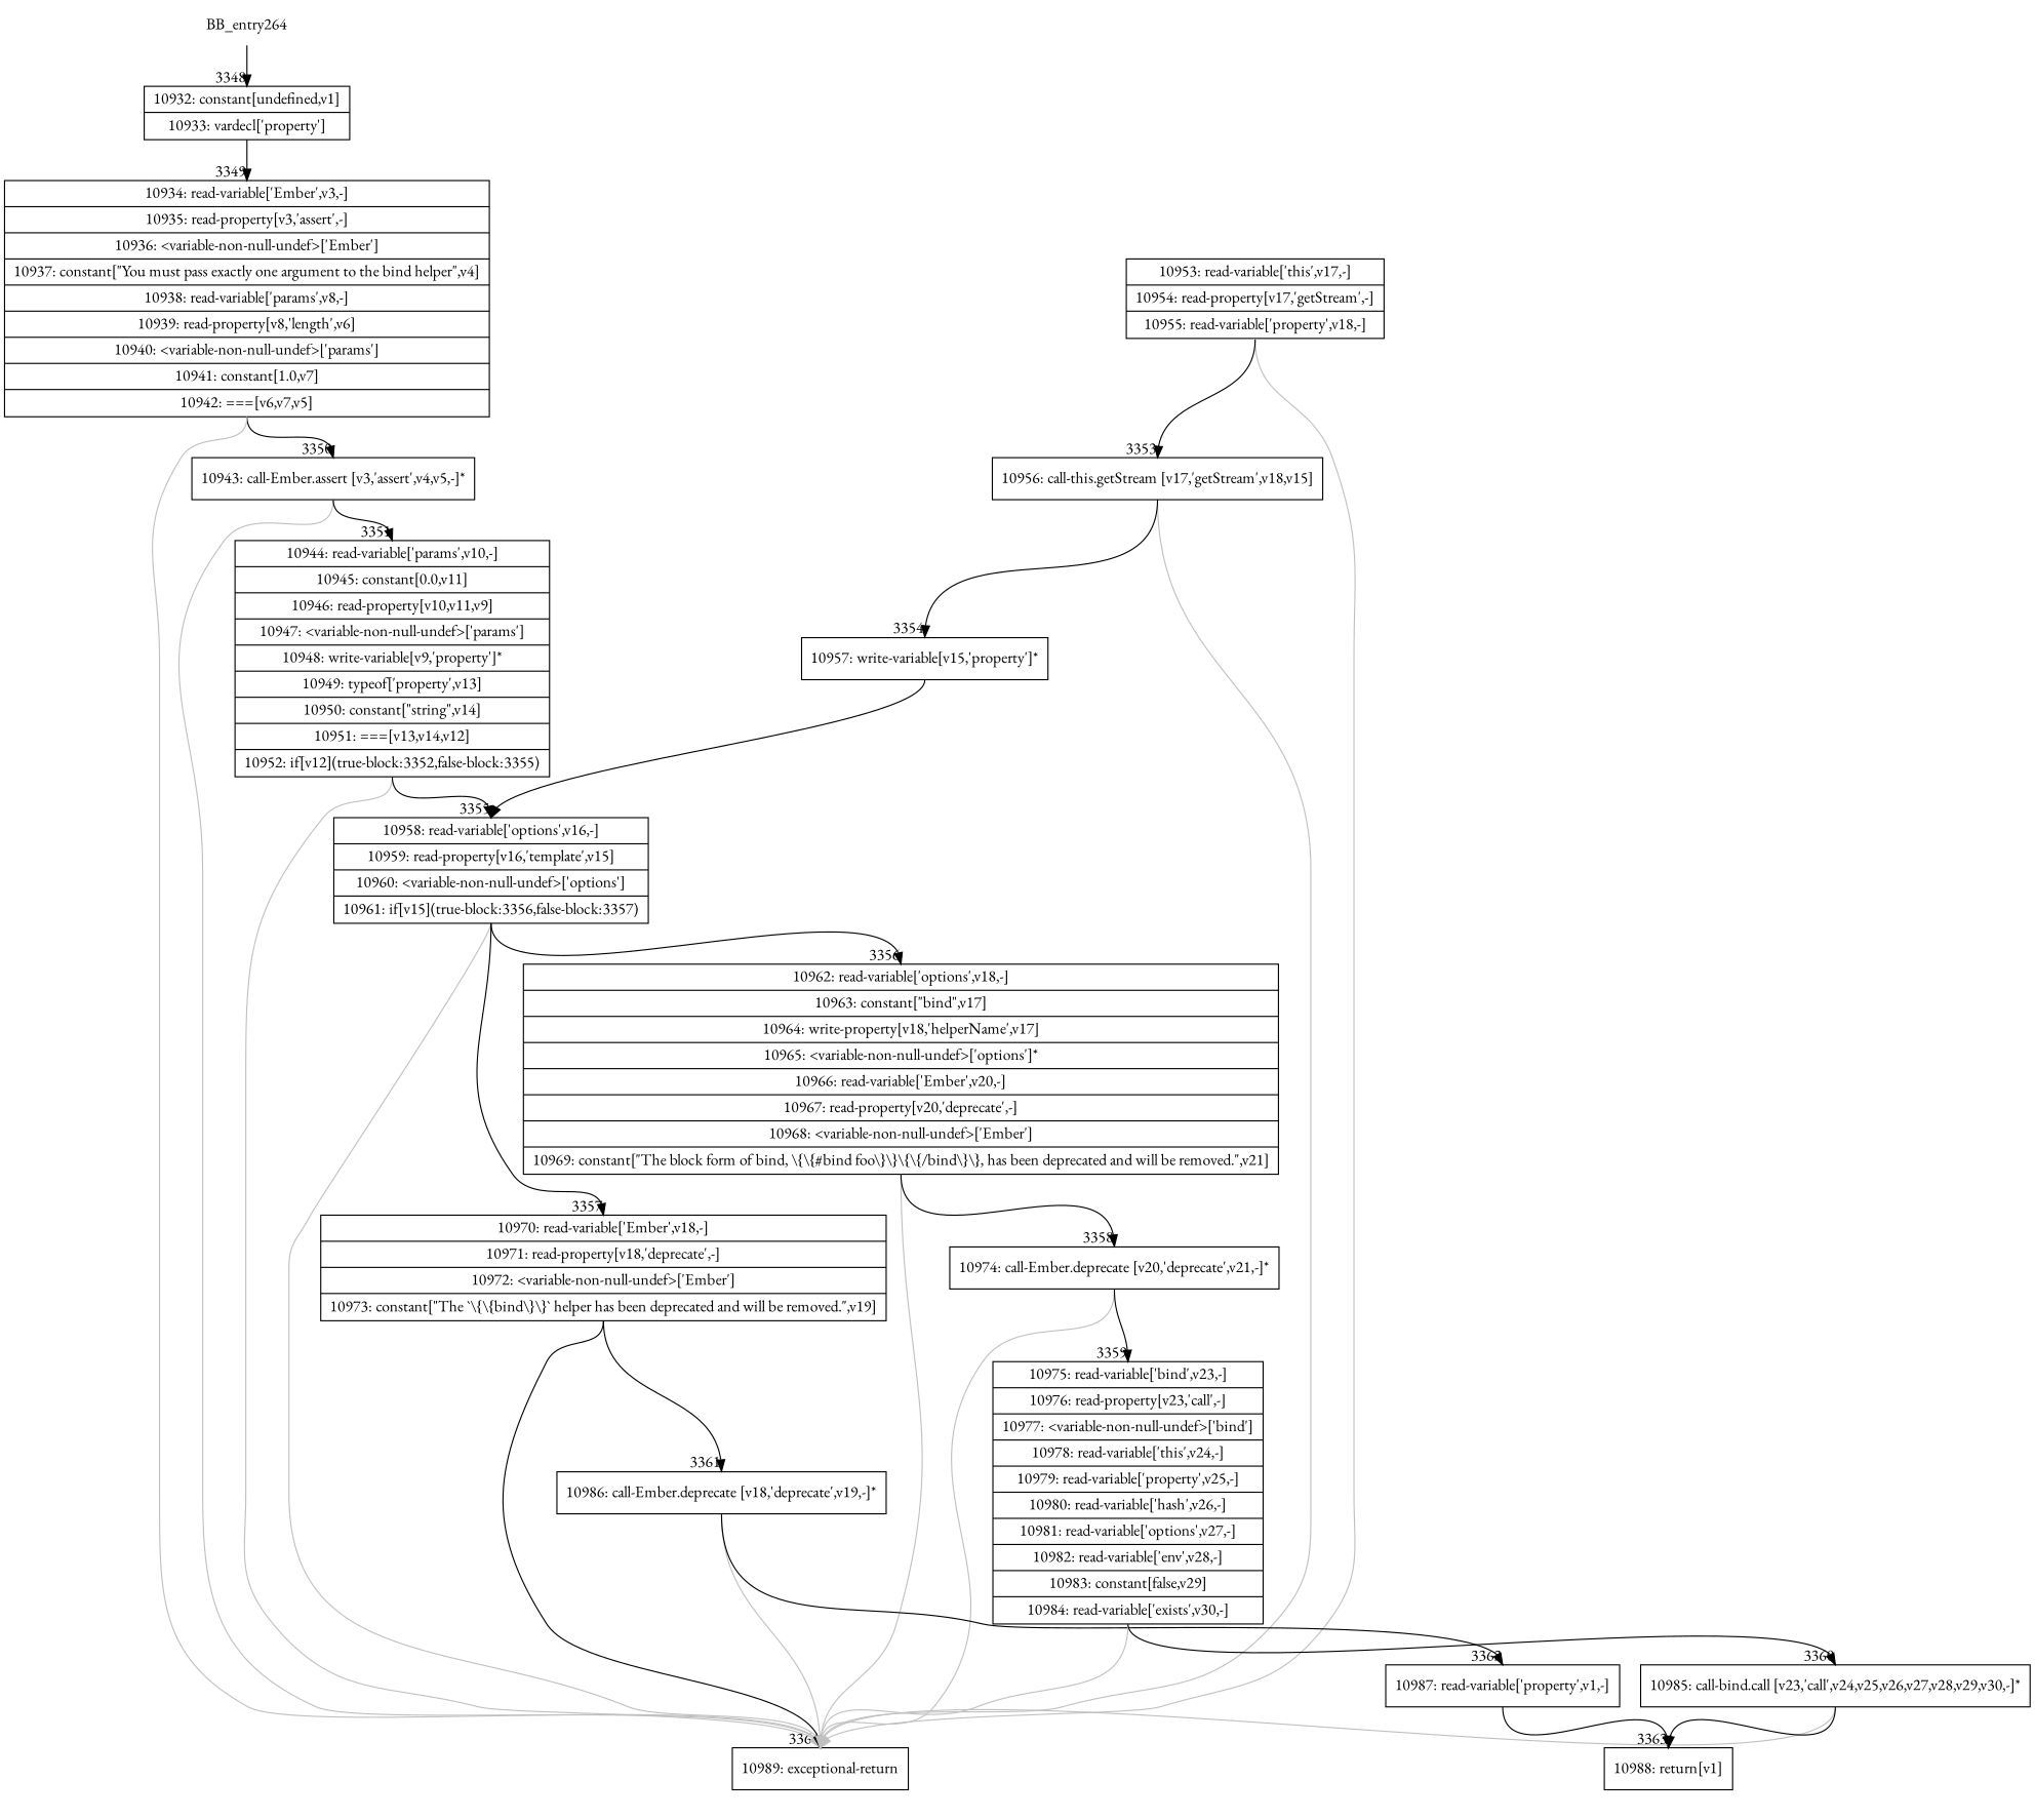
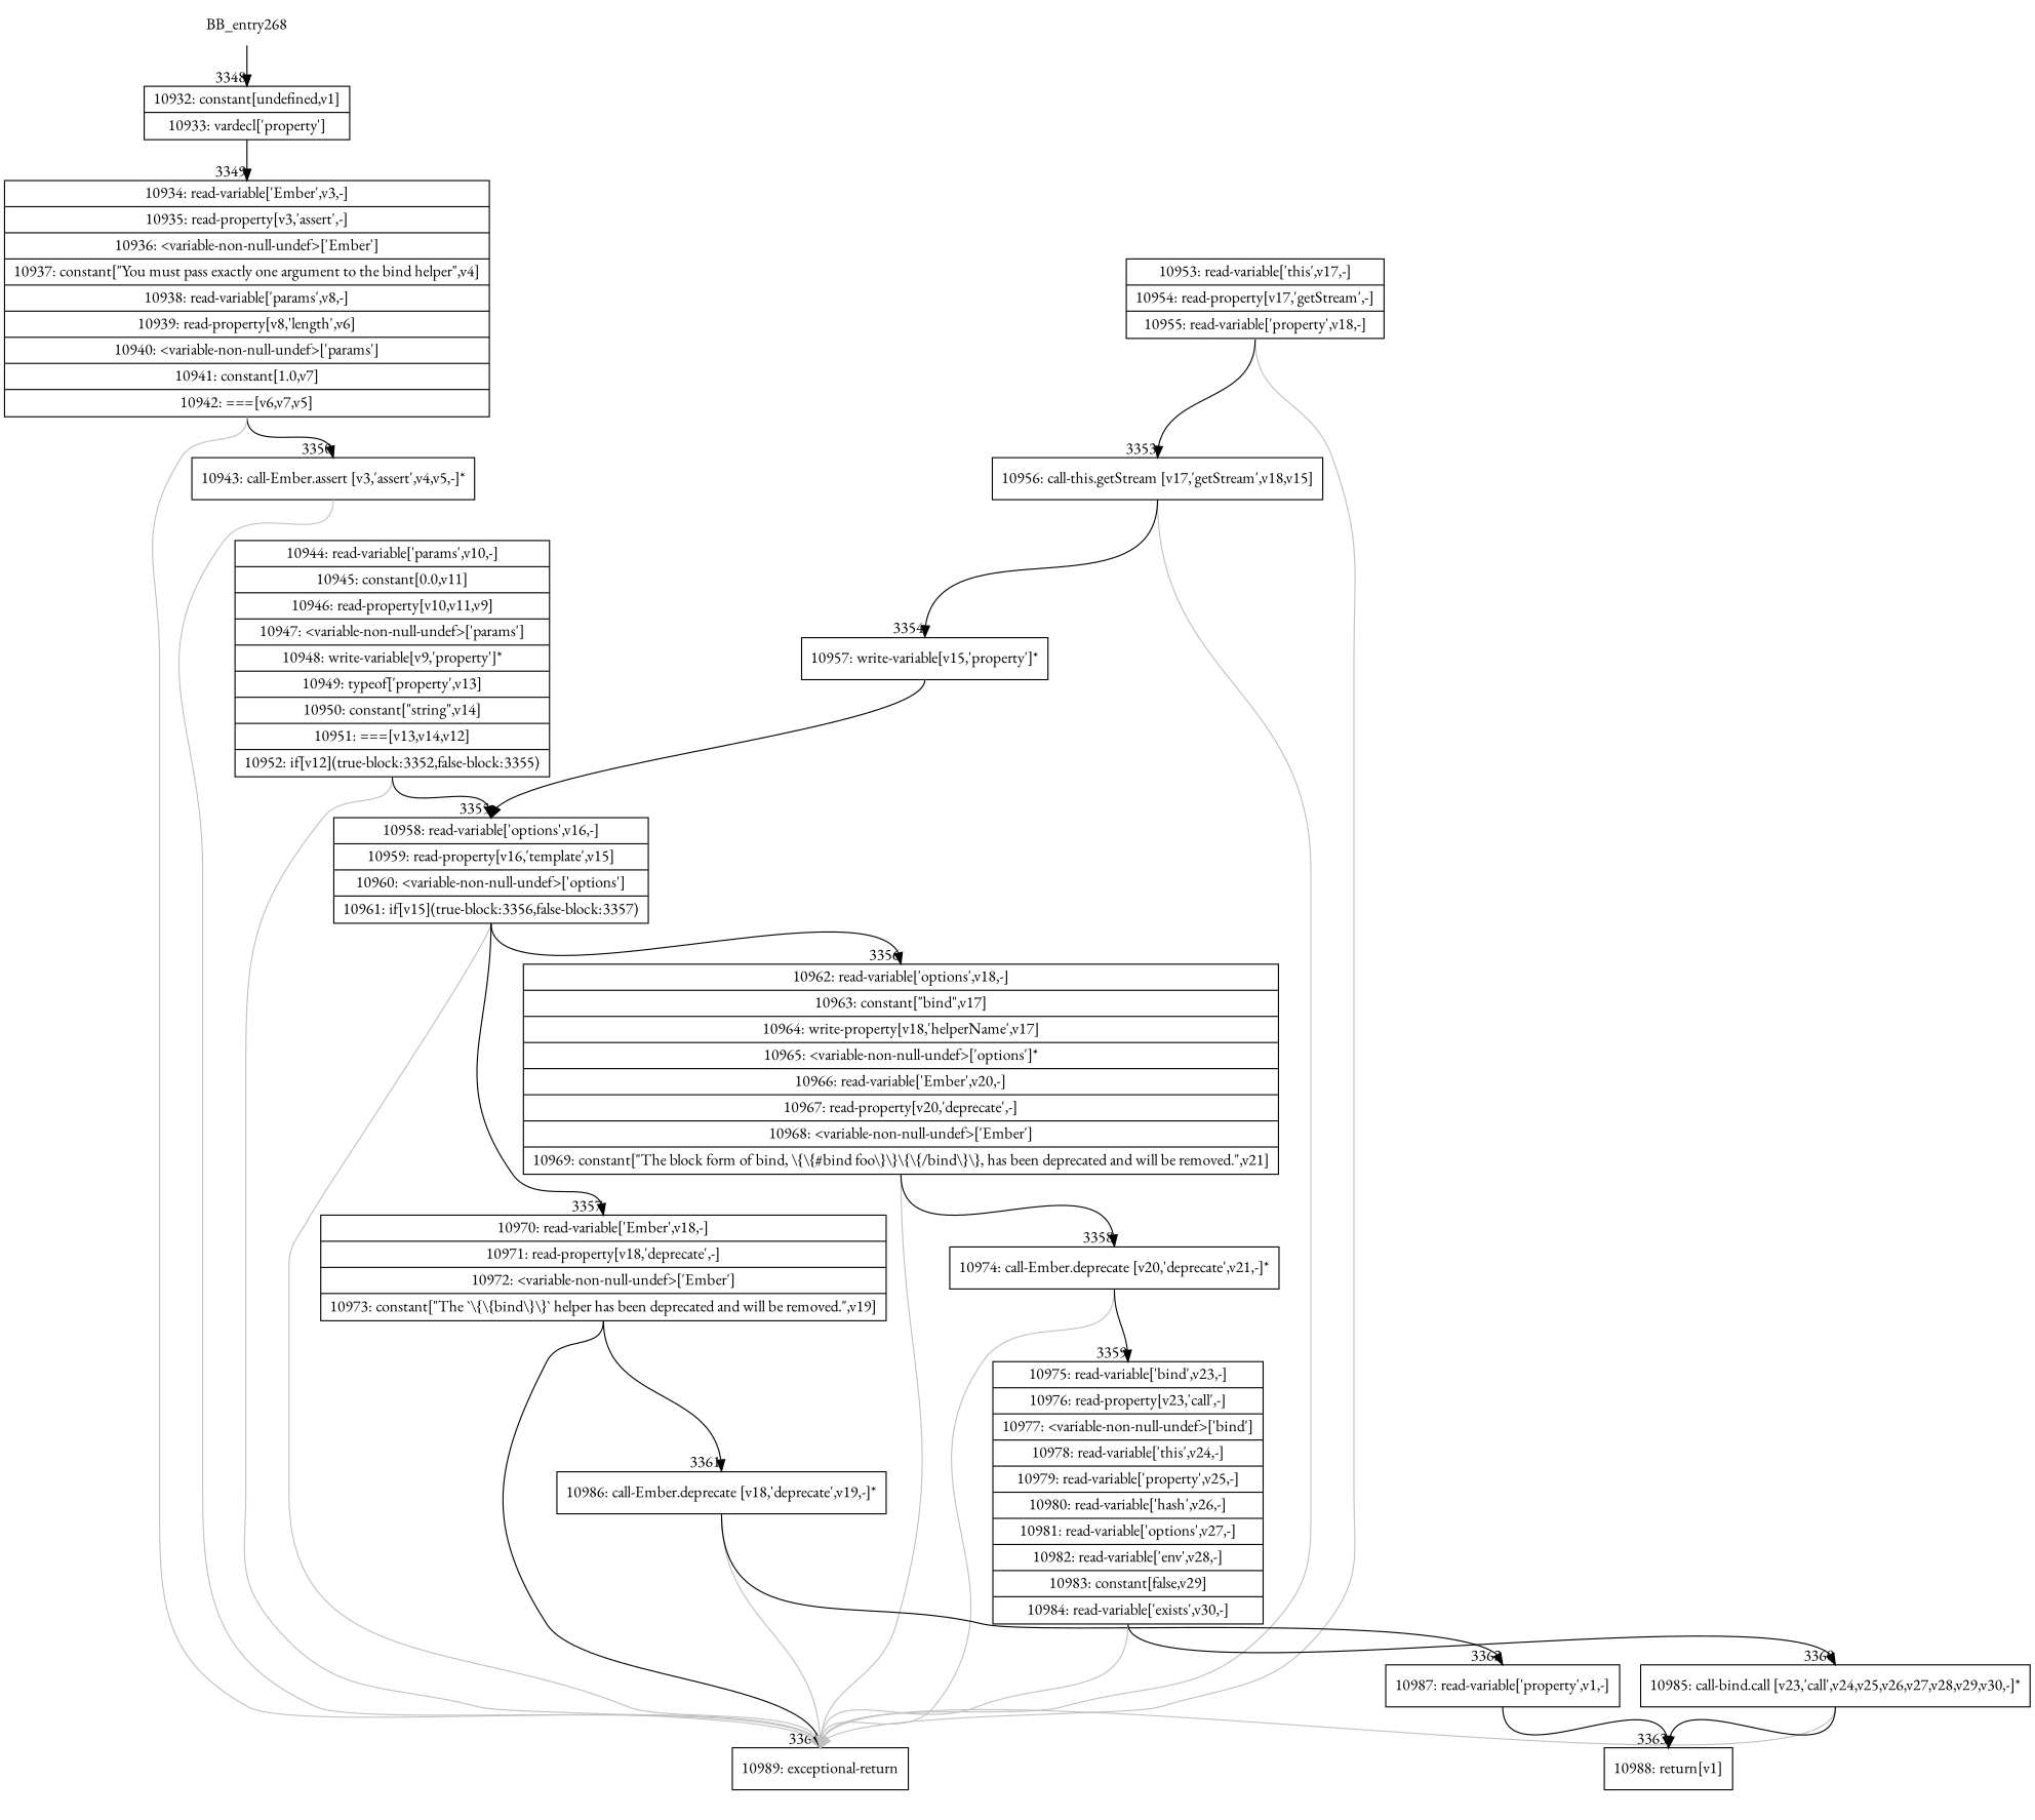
  digraph {
    fontname="EB Garamond"
    rankdir=TD
    node [fontname="EB Garamond" shape=record]
    edge [fontname="EB Garamond" headport=n tailport=s]
-   BB_entry268 [shape=none label=BB_entry264]
+   BB_entry268 [shape=none]
    n2 [label="{10932: constant[undefined,v1]|10933: vardecl['property']}"]
    n3 [label="{10934: read-variable['Ember',v3,-]|10935: read-property[v3,'assert',-]|10936: \<variable-non-null-undef\>['Ember']|10937: constant[\"You must pass exactly one argument to the bind helper\",v4]|10938: read-variable['params',v8,-]|10939: read-property[v8,'length',v6]|10940: \<variable-non-null-undef\>['params']|10941: constant[1.0,v7]|10942: ===[v6,v7,v5]}"]
    n4 [label="{10943: call-Ember.assert [v3,'assert',v4,v5,-]*}"]
    n5 [label="{10989: exceptional-return}"]
    n6 [label="{10944: read-variable['params',v10,-]|10945: constant[0.0,v11]|10946: read-property[v10,v11,v9]|10947: \<variable-non-null-undef\>['params']|10948: write-variable[v9,'property']*|10949: typeof['property',v13]|10950: constant[\"string\",v14]|10951: ===[v13,v14,v12]|10952: if[v12](true-block:3352,false-block:3355)}"]
    n7 [label="{10958: read-variable['options',v16,-]|10959: read-property[v16,'template',v15]|10960: \<variable-non-null-undef\>['options']|10961: if[v15](true-block:3356,false-block:3357)}"]
    n8 [label="{10953: read-variable['this',v17,-]|10954: read-property[v17,'getStream',-]|10955: read-variable['property',v18,-]}"]
    n9 [label="{10956: call-this.getStream [v17,'getStream',v18,v15]}"]
    n10 [label="{10962: read-variable['options',v18,-]|10963: constant[\"bind\",v17]|10964: write-property[v18,'helperName',v17]|10965: \<variable-non-null-undef\>['options']*|10966: read-variable['Ember',v20,-]|10967: read-property[v20,'deprecate',-]|10968: \<variable-non-null-undef\>['Ember']|10969: constant[\"The block form of bind, \\\{\\\{#bind foo\\\}\\\}\\\{\\\{/bind\\\}\\\}, has been deprecated and will be removed.\",v21]}"]
    n11 [label="{10970: read-variable['Ember',v18,-]|10971: read-property[v18,'deprecate',-]|10972: \<variable-non-null-undef\>['Ember']|10973: constant[\"The `\\\{\\\{bind\\\}\\\}` helper has been deprecated and will be removed.\",v19]}"]
    n12 [label="{10957: write-variable[v15,'property']*}"]
    n13 [label="{10974: call-Ember.deprecate [v20,'deprecate',v21,-]*}"]
    n14 [label="{10986: call-Ember.deprecate [v18,'deprecate',v19,-]*}"]
    n15 [label="{10975: read-variable['bind',v23,-]|10976: read-property[v23,'call',-]|10977: \<variable-non-null-undef\>['bind']|10978: read-variable['this',v24,-]|10979: read-variable['property',v25,-]|10980: read-variable['hash',v26,-]|10981: read-variable['options',v27,-]|10982: read-variable['env',v28,-]|10983: constant[false,v29]|10984: read-variable['exists',v30,-]}"]
    n16 [label="{10987: read-variable['property',v1,-]}"]
    n17 [label="{10985: call-bind.call [v23,'call',v24,v25,v26,v27,v28,v29,v30,-]*}"]
    n18 [label="{10988: return[v1]}"]
    BB_entry268 -> n2 [headlabel="    3348"]
    n2 -> n3 [headlabel="      3349"]
    n3 -> n4 [headlabel="      3350"]
    n3 -> n5 [color=gray headlabel="      3364"]
    n4 -> n5 [color=gray]
-   n4 -> n6 [headlabel="      3351"]
    n6 -> n5 [color=gray]
    n6 -> n7 [headlabel="      3355"]
    n7 -> n5 [color=gray]
    n7 -> n10 [headlabel="      3356"]
    n7 -> n11 [headlabel="      3357"]
    n8 -> n5 [color=gray]
    n8 -> n9 [headlabel="      3353"]
    n9 -> n5 [color=gray]
    n9 -> n12 [headlabel="      3354"]
    n10 -> n5 [color=gray]
    n10 -> n13 [headlabel="      3358"]
    n11 -> n5 [color=black]
    n11 -> n14 [headlabel="      3361"]
    n12 -> n7
    n13 -> n5 [color=gray]
    n13 -> n15 [headlabel="      3359"]
    n14 -> n5 [color=gray]
    n14 -> n16 [headlabel="      3362"]
    n15 -> n5 [color=gray]
    n15 -> n17 [headlabel="      3360"]
    n16 -> n18
    n17 -> n5 [color=gray]
    n17 -> n18 [headlabel="      3363"]
  }
